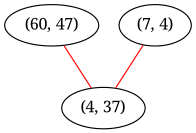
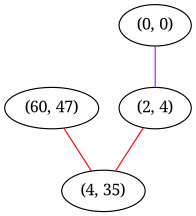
  graph {
    fontname="Noto Serif"
    node [fontname="Noto Serif"]
    edge [color=red fontname="Noto Serif" weight=1]
    n1 [label="(60, 47)"]
-   "(4, 35)" [label="(4, 37)"]
-   "(2, 4)" [label="(7, 4)"]
+   "(4, 35)"
+   "(0, 0)"
+   "(2, 4)"
    n1 -- "(4, 35)"
+   "(0, 0)" -- "(2, 4)" [color=purple weight=4]
    "(2, 4)" -- "(4, 35)"
  }
